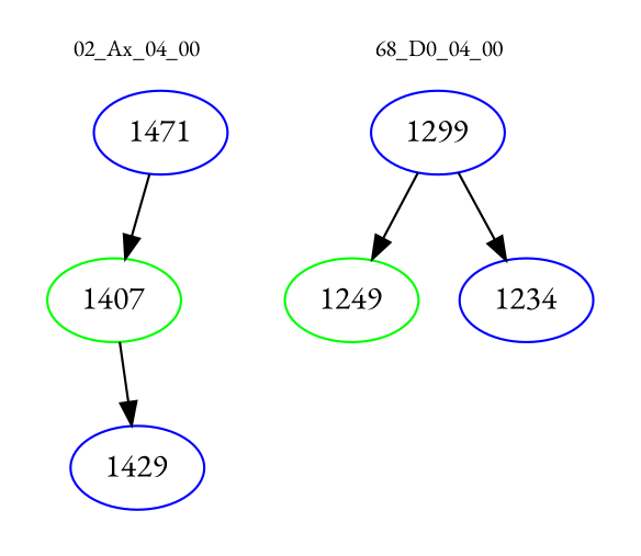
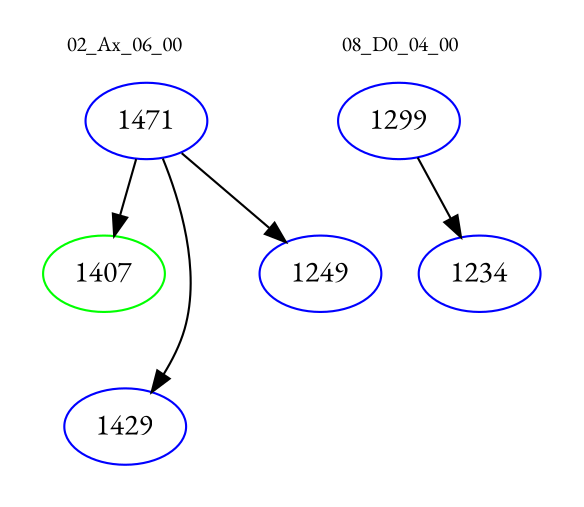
  digraph {
    fontname="EB Garamond"
    node [color=blue fontname="EB Garamond"]
    edge [color=black fontname="EB Garamond"]
    n1 [label=1471]
    n2 [color=green label=1407]
    n3 [label=1429]
    n4 [label=1299]
    n5 [label=1234]
-   n6 [color=green label=1249]
+   n6 [label=1249]
    subgraph cluster_1 {
      color=white
      fontsize=10
-     label="02_Ax_04_00"
+     label="02_Ax_06_00"
      n1
      n2
      n3
    }
    subgraph cluster_2 {
      color=white
      fontsize=10
-     label="68_D0_04_00"
+     label="08_D0_04_00"
      n4
      n5
      n6
    }
    n1 -> n2
-   n2 -> n3
+   n1 -> n3
    n4 -> n5
-   n4 -> n6
+   n1 -> n6
  }
